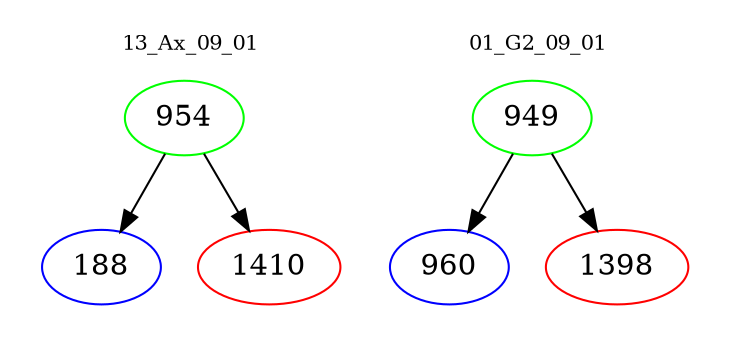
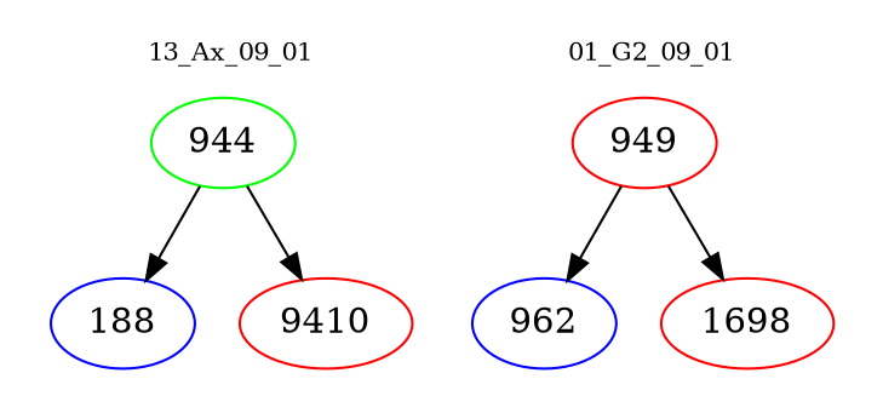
  digraph {
    node [color=green]
    edge [color=black]
-   n1 [label=954]
+   n1 [label=944]
    n2 [color=blue label=188]
-   n3 [color=red label=1410]
-   n4 [label=949]
-   n5 [color=blue label=960]
-   n6 [color=red label=1398]
+   n3 [color=red label=9410]
+   n4 [color=red label=949]
+   n5 [color=blue label=962]
+   n6 [color=red label=1698]
    subgraph cluster_1 {
      color=white
      fontsize=10
      label="13_Ax_09_01"
      n1
      n2
      n3
    }
    subgraph cluster_2 {
      color=white
      fontsize=10
      label="01_G2_09_01"
      n4
      n5
      n6
    }
    n1 -> n2
    n1 -> n3
    n4 -> n5
    n4 -> n6
  }
